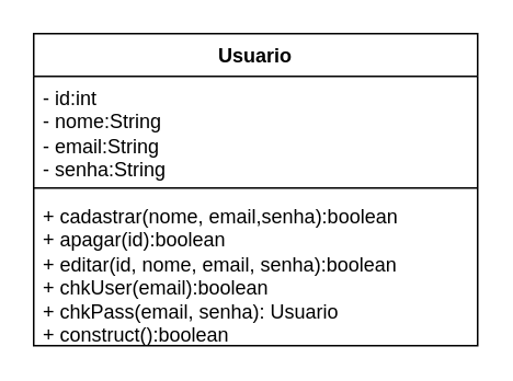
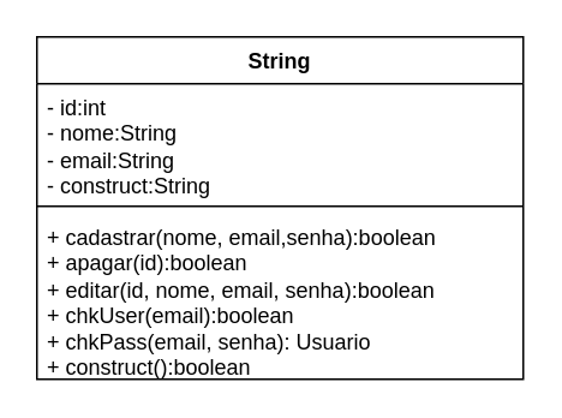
  <mxCell id="0" />
  <mxCell id="1" parent="0" />
- <mxCell id="2" value="Usuario" style="swimlane;fontStyle=1;align=center;verticalAlign=top;childLayout=stackLayout;horizontal=1;startSize=26;horizontalStack=0;resizeParent=1;resizeParentMax=0;resizeLast=0;collapsible=1;marginBottom=0;whiteSpace=wrap;html=1;" parent="1" vertex="1"><mxGeometry x="20" y="20" width="270" height="190" as="geometry" /></mxCell>
- <mxCell id="3" value="- id:int&lt;div&gt;- nome:String&lt;/div&gt;&lt;div&gt;- email:String&lt;/div&gt;&lt;div&gt;- senha:String&lt;/div&gt;" style="text;strokeColor=none;fillColor=none;align=left;verticalAlign=top;spacingLeft=4;spacingRight=4;overflow=hidden;rotatable=0;points=[[0,0.5],[1,0.5]];portConstraint=eastwest;whiteSpace=wrap;html=1;" parent="2" vertex="1"><mxGeometry y="26" width="270" height="64" as="geometry" /></mxCell>
+ <mxCell id="2" value="String" style="swimlane;fontStyle=1;align=center;verticalAlign=top;childLayout=stackLayout;horizontal=1;startSize=26;horizontalStack=0;resizeParent=1;resizeParentMax=0;resizeLast=0;collapsible=1;marginBottom=0;whiteSpace=wrap;html=1;" parent="1" vertex="1"><mxGeometry x="20" y="20" width="270" height="190" as="geometry" /></mxCell>
+ <mxCell id="3" value="- id:int&lt;div&gt;- nome:String&lt;/div&gt;&lt;div&gt;- email:String&lt;/div&gt;&lt;div&gt;- construct:String&lt;/div&gt;" style="text;strokeColor=none;fillColor=none;align=left;verticalAlign=top;spacingLeft=4;spacingRight=4;overflow=hidden;rotatable=0;points=[[0,0.5],[1,0.5]];portConstraint=eastwest;whiteSpace=wrap;html=1;" parent="2" vertex="1"><mxGeometry y="26" width="270" height="64" as="geometry" /></mxCell>
  <mxCell id="4" value="" style="line;strokeWidth=1;fillColor=none;align=left;verticalAlign=middle;spacingTop=-1;spacingLeft=3;spacingRight=3;rotatable=0;labelPosition=right;points=[];portConstraint=eastwest;strokeColor=inherit;" parent="2" vertex="1"><mxGeometry y="90" width="270" height="8" as="geometry" /></mxCell>
  <mxCell id="5" value="+ cadastrar(nome, email,senha):boolean&lt;div&gt;+ apagar(id):boolean&lt;/div&gt;&lt;div&gt;+ editar(id, nome, email, senha):boolean&lt;/div&gt;&lt;div&gt;+ chkUser(email):boolean&lt;/div&gt;&lt;div&gt;+ chkPass(email, senha): Usuario&lt;/div&gt;&lt;div&gt;+ construct():boolean&lt;/div&gt;" style="text;strokeColor=none;fillColor=none;align=left;verticalAlign=top;spacingLeft=4;spacingRight=4;overflow=hidden;rotatable=0;points=[[0,0.5],[1,0.5]];portConstraint=eastwest;whiteSpace=wrap;html=1;" parent="2" vertex="1"><mxGeometry y="98" width="270" height="92" as="geometry" /></mxCell>
